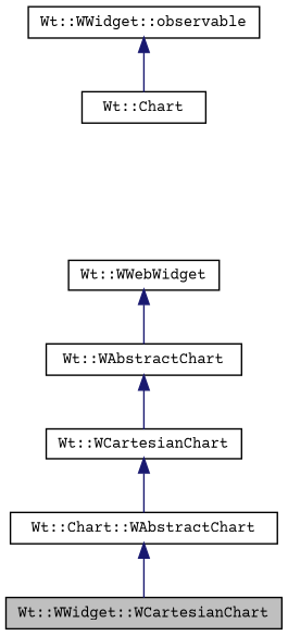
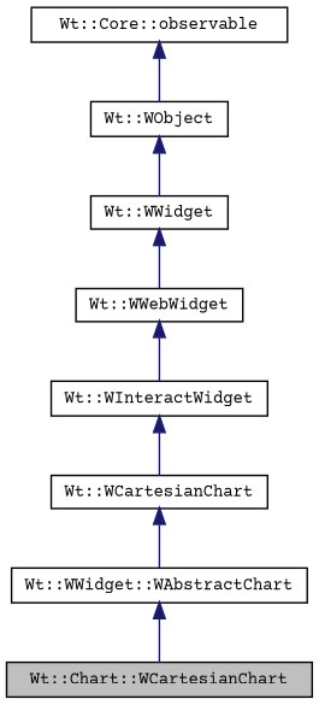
  digraph {
    fontname="Courier Prime"
    node [color=black fillcolor=white fontname="Courier Prime" fontsize=10 shape=record style=filled]
    edge [color=midnightblue dir=back fontname="Courier Prime" fontsize=10 labelfontname=Helvetica labelfontsize=10 style=solid]
-   n1 [fillcolor=grey75 fontcolor=black height=0.2 label="Wt::WWidget::WCartesianChart" width=0.4]
-   n2 [height=0.2 label="Wt::Chart::WAbstractChart" width=0.4]
+   n1 [fillcolor=grey75 fontcolor=black height=0.2 label="Wt::Chart::WCartesianChart" width=0.4]
+   n2 [height=0.2 label="Wt::WWidget::WAbstractChart" width=0.4]
    n3 [height=0.2 label="Wt::WCartesianChart" width=0.4]
-   n4 [height=0.2 label="Wt::WAbstractChart" width=0.4]
+   n4 [height=0.2 label="Wt::WInteractWidget" width=0.4]
    n5 [height=0.2 label="Wt::WWebWidget" width=0.4]
-   n7 [height=0.2 label="Wt::Chart" width=0.4]
-   n8 [height=0.2 label="Wt::WWidget::observable" width=0.4]
+   n6 [height=0.2 label="Wt::WWidget" width=0.4]
+   n7 [height=0.2 label="Wt::WObject" width=0.4]
+   n8 [height=0.2 label="Wt::Core::observable" width=0.4]
    n2 -> n1
    n3 -> n2
    n4 -> n3
    n5 -> n4
+   n6 -> n5
+   n7 -> n6
    n8 -> n7
  }
